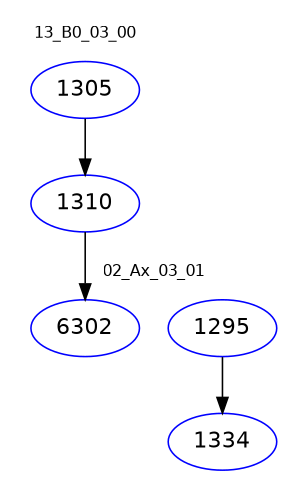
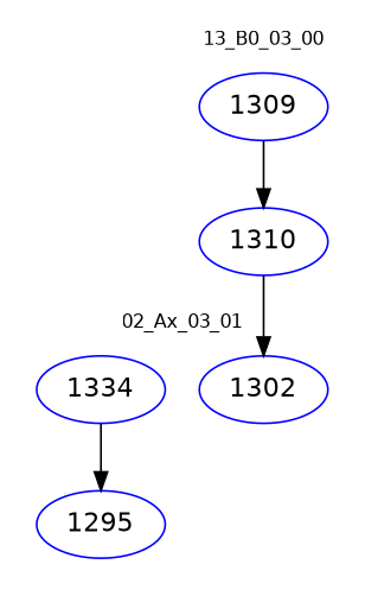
  digraph {
    fontname="DejaVu Sans"
    node [color=blue fontname="DejaVu Sans"]
    edge [color=black fontname="DejaVu Sans"]
    n1 [label=1295]
-   n2 [label=6302]
+   n2 [label=1302]
    n3 [label=1334]
-   n4 [label=1305]
+   n4 [label=1309]
    n5 [label=1310]
    subgraph cluster_1 {
      color=white
      fontsize=10
      label="02_Ax_03_01"
      n1
      n2
      n3
    }
    subgraph cluster_2 {
      color=white
      fontsize=10
      label="13_B0_03_00"
      n4
      n5
    }
-   n1 -> n3
+   n3 -> n1
    n4 -> n5
    n5 -> n2
  }
